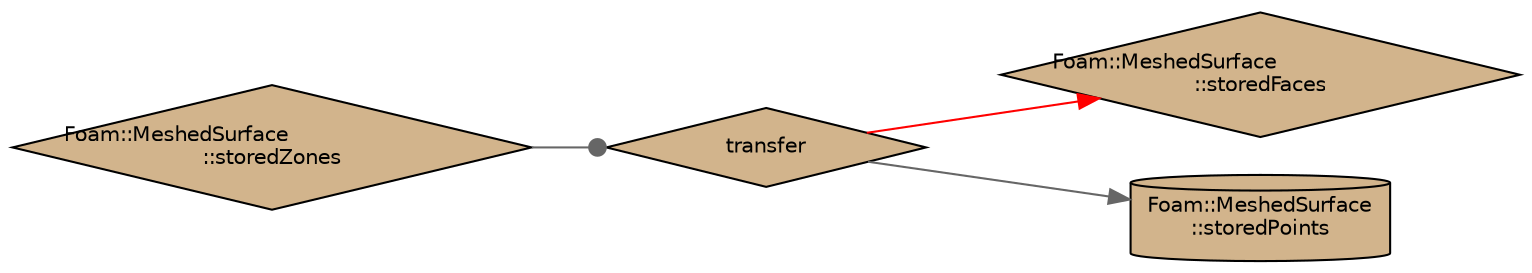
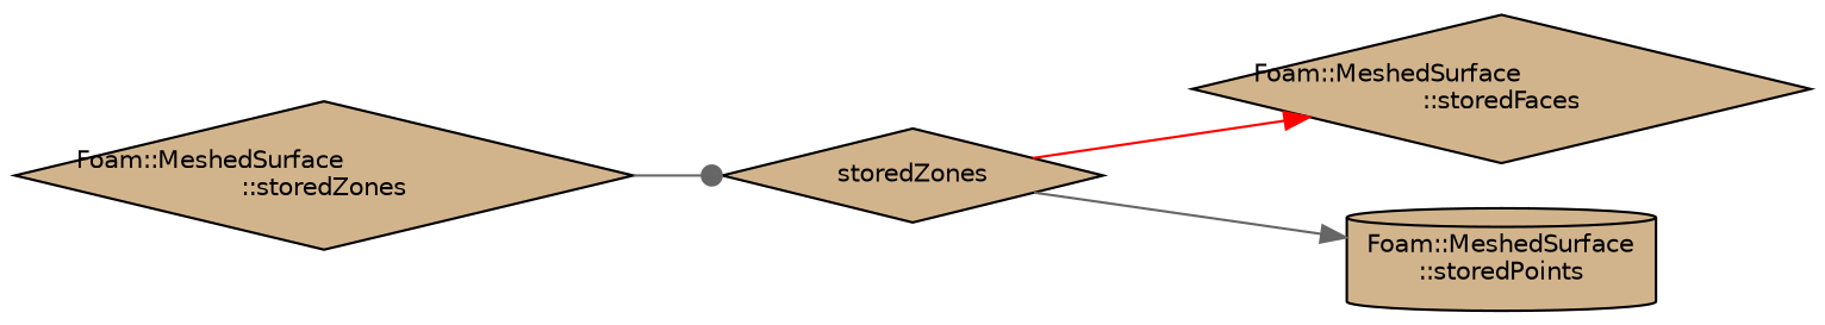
  digraph {
    rankdir=LR
    node [color=black fillcolor=tan fontname=Helvetica fontsize=10 shape=diamond style=filled]
    edge [arrowhead=normal color=gray40 fontname=Helvetica fontsize=10 labelfontname=Helvetica labelfontsize=10 style=solid]
-   n1 [fontcolor=black height=0.2 label=transfer width=0.4]
+   n1 [fontcolor=black height=0.2 label=storedZones width=0.4]
    n2 [height=0.2 label="Foam::MeshedSurface\l::storedFaces" width=0.4]
    n3 [height=0.2 label="Foam::MeshedSurface\l::storedPoints" shape=cylinder width=0.4]
    n4 [height=0.2 label="Foam::MeshedSurface\l::storedZones" width=0.4]
    n1 -> n2 [color=red]
    n1 -> n3
    n4 -> n1 [arrowhead=dot]
  }
